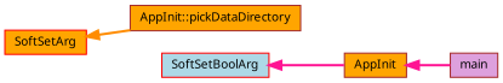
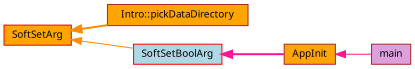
  digraph {
    fontname="Noto Sans"
    rankdir=LR
    node [color=brown fillcolor=orange fontname="Noto Sans" fontsize=10 shape=record style=filled]
    edge [color=darkorange dir=back fontname="Noto Sans" fontsize=10 labelfontname=Helvetica labelfontsize=10 style=bold]
    n1 [color=red fontcolor=black height=0.2 label=SoftSetArg width=0.4]
-   n2 [height=0.2 label="AppInit::pickDataDirectory" width=0.4]
+   n2 [height=0.2 label="Intro::pickDataDirectory" width=0.4]
    n3 [color=red fillcolor=lightblue height=0.2 label=SoftSetBoolArg width=0.4]
    n4 [height=0.2 label=AppInit width=0.4]
    n5 [fillcolor=plum height=0.2 label=main width=0.4]
    n1 -> n2
+   n1 -> n3 [style=solid]
    n3 -> n4 [color=deeppink]
-   n4 -> n5 [color=deeppink]
+   n4 -> n5 [color=deeppink style=solid]
  }
